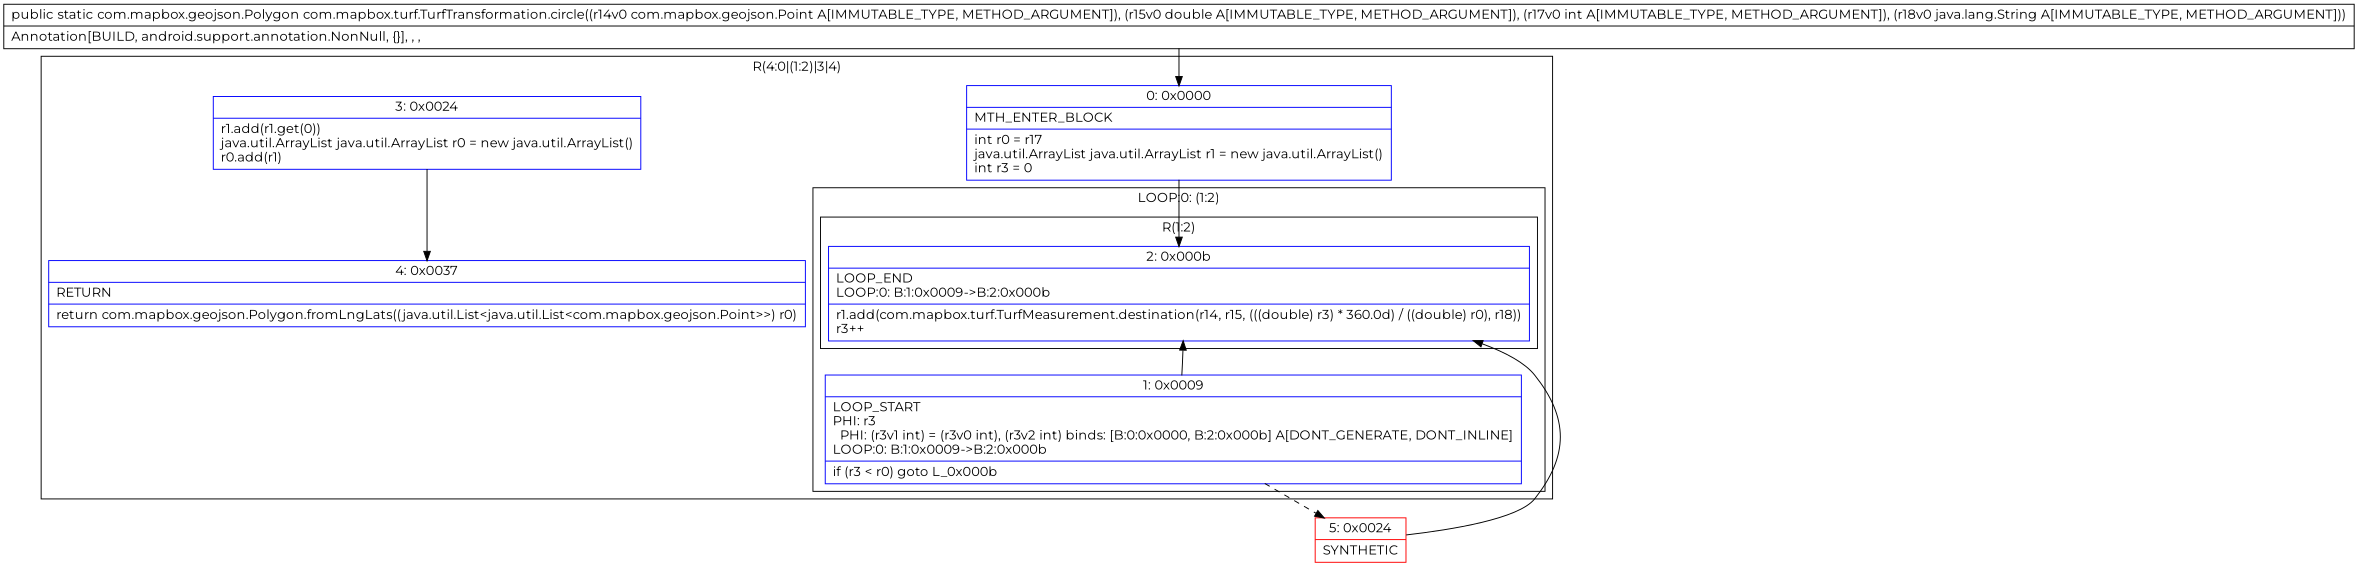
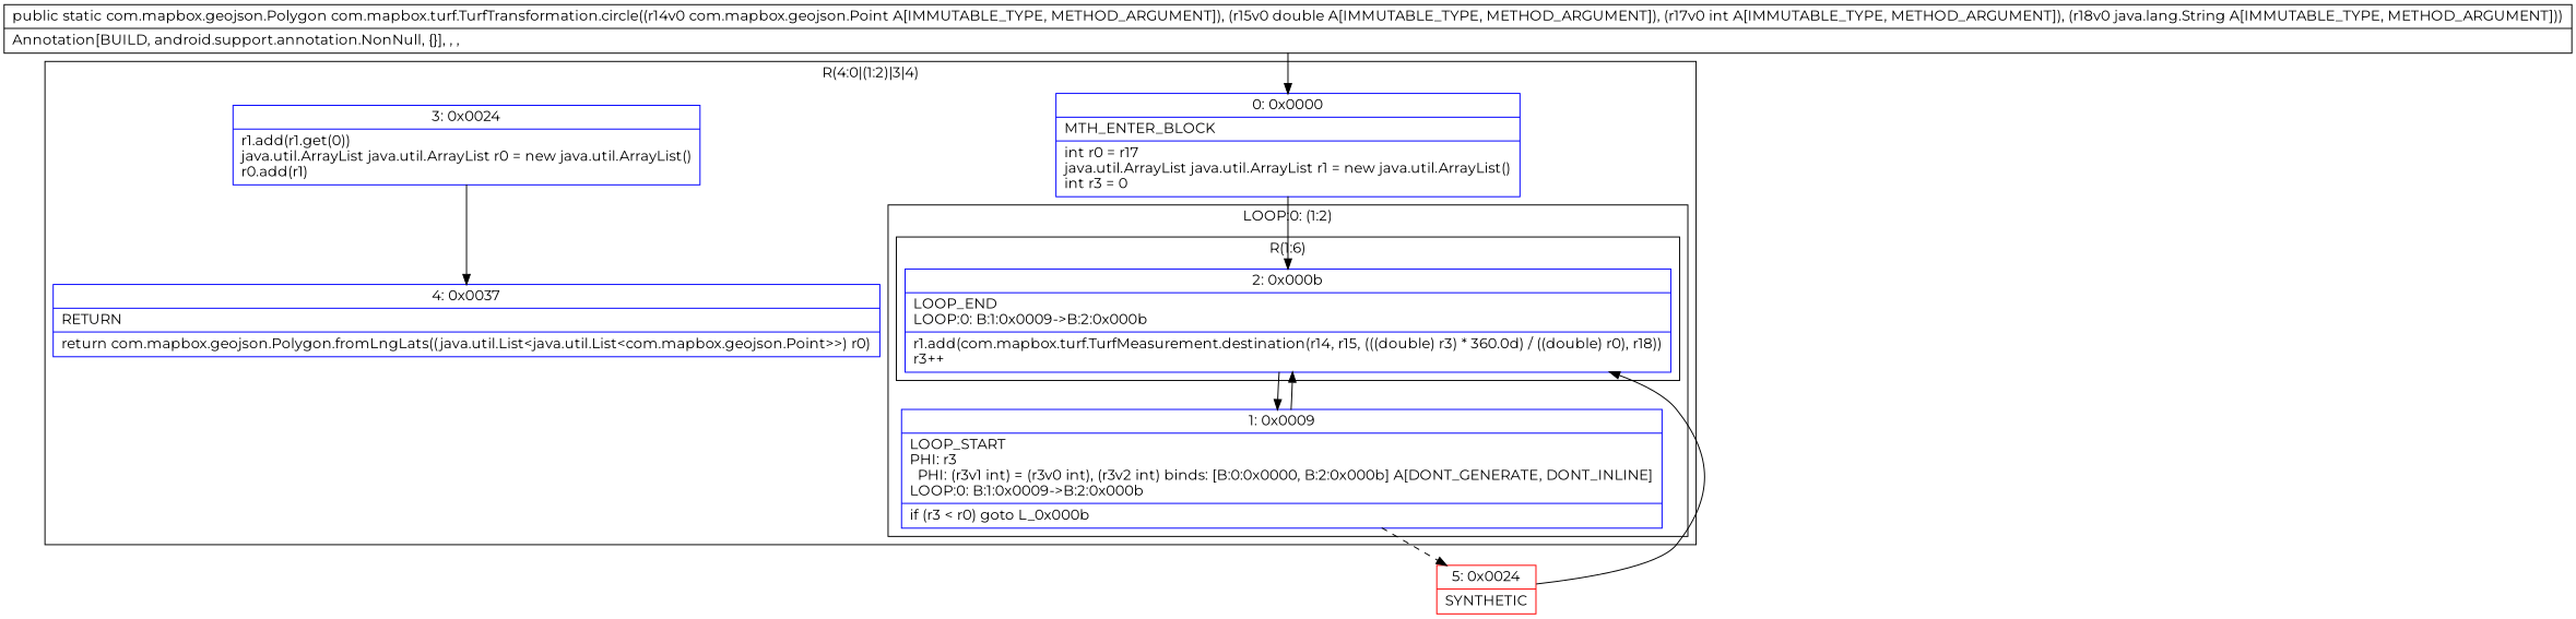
  digraph {
    fontname=Montserrat
    node [color=blue fontname=Montserrat shape=record]
    edge [fontname=Montserrat]
    n1 [label="{2\:\ 0x000b|LOOP_END\lLOOP:0: B:1:0x0009\-\>B:2:0x000b\l|r1.add(com.mapbox.turf.TurfMeasurement.destination(r14, r15, (((double) r3) * 360.0d) \/ ((double) r0), r18))\lr3++\l}"]
    n2 [label="{1\:\ 0x0009|LOOP_START\lPHI: r3 \l  PHI: (r3v1 int) = (r3v0 int), (r3v2 int) binds: [B:0:0x0000, B:2:0x000b] A[DONT_GENERATE, DONT_INLINE]\lLOOP:0: B:1:0x0009\-\>B:2:0x000b\l|if (r3 \< r0) goto L_0x000b\l}"]
    n3 [label="{0\:\ 0x0000|MTH_ENTER_BLOCK\l|int r0 = r17\ljava.util.ArrayList java.util.ArrayList r1 = new java.util.ArrayList()\lint r3 = 0\l}"]
    n4 [label="{3\:\ 0x0024|r1.add(r1.get(0))\ljava.util.ArrayList java.util.ArrayList r0 = new java.util.ArrayList()\lr0.add(r1)\l}"]
    n5 [label="{4\:\ 0x0037|RETURN\l|return com.mapbox.geojson.Polygon.fromLngLats((java.util.List\<java.util.List\<com.mapbox.geojson.Point\>\>) r0)\l}"]
    n6 [color=red label="{5\:\ 0x0024|SYNTHETIC\l}"]
    n7 [label="{public static com.mapbox.geojson.Polygon com.mapbox.turf.TurfTransformation.circle((r14v0 com.mapbox.geojson.Point A[IMMUTABLE_TYPE, METHOD_ARGUMENT]), (r15v0 double A[IMMUTABLE_TYPE, METHOD_ARGUMENT]), (r17v0 int A[IMMUTABLE_TYPE, METHOD_ARGUMENT]), (r18v0 java.lang.String A[IMMUTABLE_TYPE, METHOD_ARGUMENT]))  | Annotation[BUILD, android.support.annotation.NonNull, \{\}], , , \l}" color=""]
    subgraph cluster_1 {
      label="R(4:0|(1:2)|3|4)"
      n3
      n4
      n5
      subgraph cluster_2 {
        label="LOOP:0: (1:2)"
        n2
        subgraph cluster_3 {
-         label="R(1:2)"
+         label="R(1:6)"
          n1
        }
      }
    }
+   n1 -> n2
    n2 -> n1
    n2 -> n6 [style=dashed]
    n3 -> n1
    n4 -> n5
    n6 -> n1
    n7 -> n3
  }
